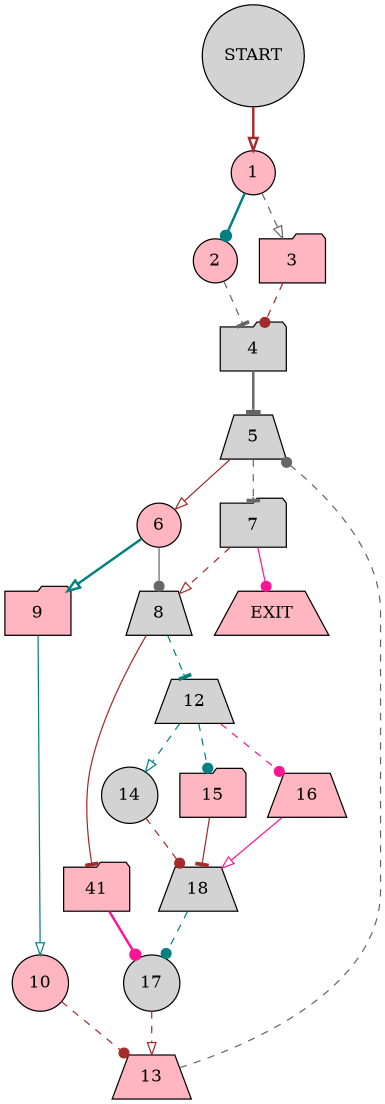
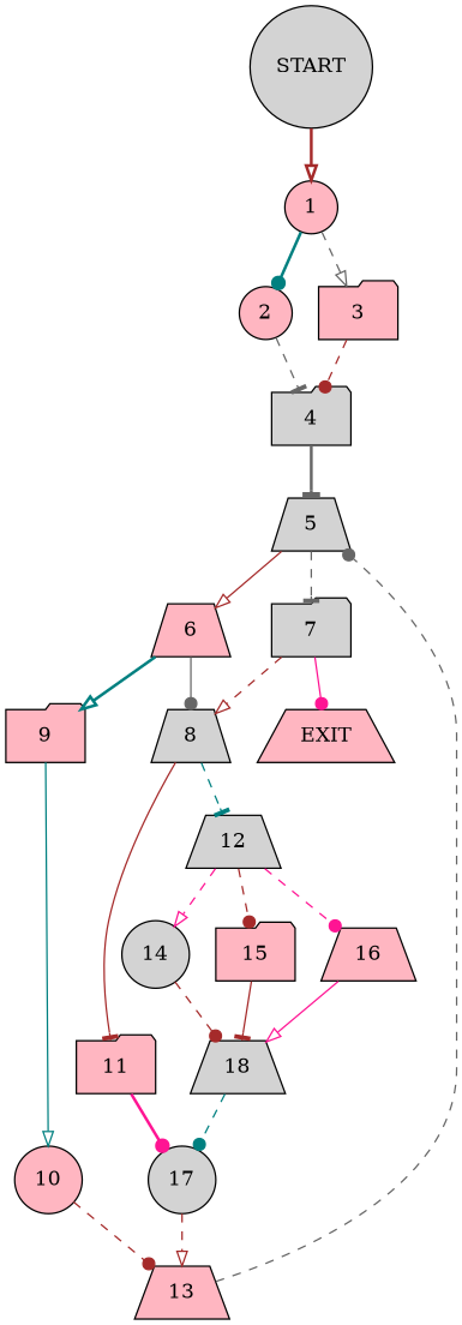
  digraph {
    node [fillcolor=lightpink shape=trapezium style=filled]
    edge [arrowhead=dot color=brown style=dashed]
    n1 [fillcolor=lightgrey label=START shape=circle]
    1 [shape=circle]
    2 [shape=circle]
    3 [shape=folder]
    n5 [label=EXIT]
    4 [fillcolor=lightgrey shape=folder]
    5 [fillcolor=lightgrey]
-   6 [shape=circle]
+   6
    7 [fillcolor=lightgrey shape=folder]
    8 [fillcolor=lightgrey]
    9 [shape=folder]
-   11 [shape=folder label=41]
+   11 [shape=folder]
    12 [fillcolor=lightgrey]
    10 [shape=circle]
    17 [fillcolor=lightgrey shape=circle]
    14 [fillcolor=lightgrey shape=circle]
    15 [shape=folder]
    16
    13
    18 [fillcolor=lightgrey]
    n1 -> 1 [arrowhead=onormal style=bold]
    1 -> 2 [color=teal style=bold]
    1 -> 3 [arrowhead=onormal color=gray40]
    2 -> 4 [arrowhead=tee color=gray40]
    3 -> 4
    4 -> 5 [arrowhead=tee color=gray40 style=bold]
    5 -> 6 [arrowhead=onormal style=solid]
    5 -> 7 [arrowhead=tee color=gray40]
    6 -> 8 [color=gray40 style=solid]
    6 -> 9 [arrowhead=onormal color=teal style=bold]
    7 -> n5 [color=deeppink style=solid]
    7 -> 8 [arrowhead=onormal]
    8 -> 11 [arrowhead=tee style=solid]
    8 -> 12 [arrowhead=tee color=teal]
    9 -> 10 [arrowhead=onormal color=teal style=solid]
    11 -> 17 [color=deeppink style=bold]
-   12 -> 14 [arrowhead=onormal color=teal]
-   12 -> 15 [color=teal]
+   12 -> 14 [arrowhead=onormal color=deeppink]
+   12 -> 15
    12 -> 16 [color=deeppink]
    10 -> 13
    17 -> 13 [arrowhead=onormal]
    14 -> 18
    15 -> 18 [arrowhead=tee style=solid]
    16 -> 18 [arrowhead=onormal color=deeppink style=solid]
    13 -> 5 [color=gray40]
    18 -> 17 [color=teal]
  }
